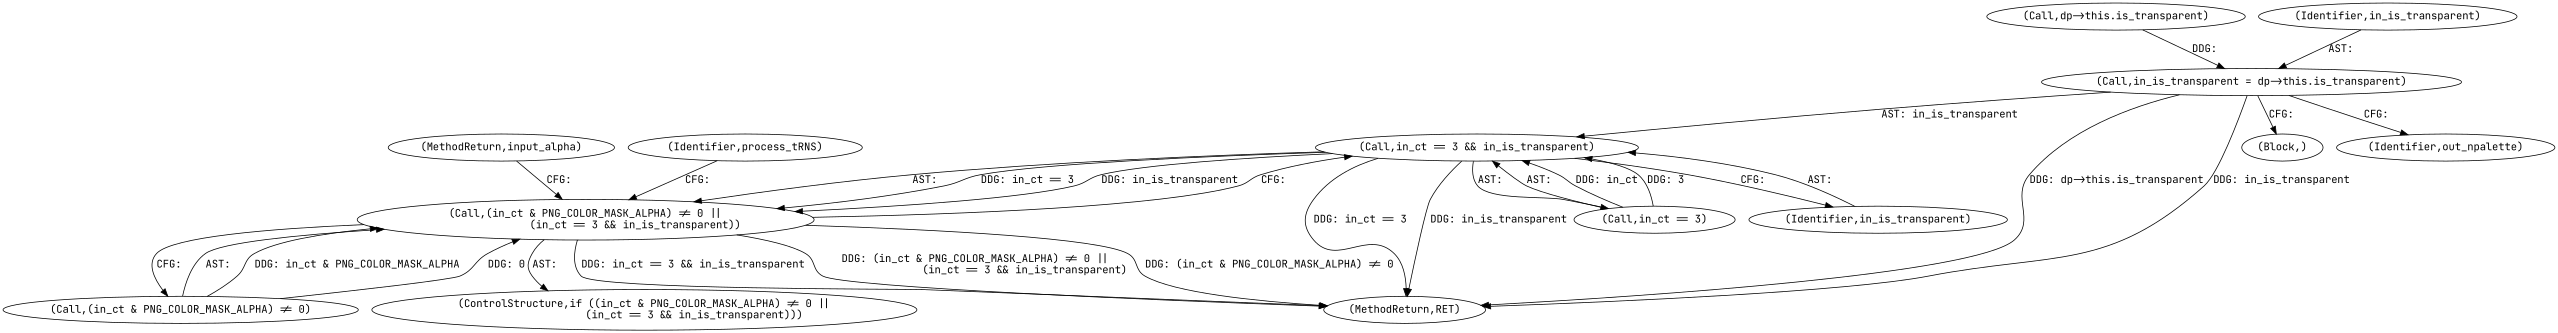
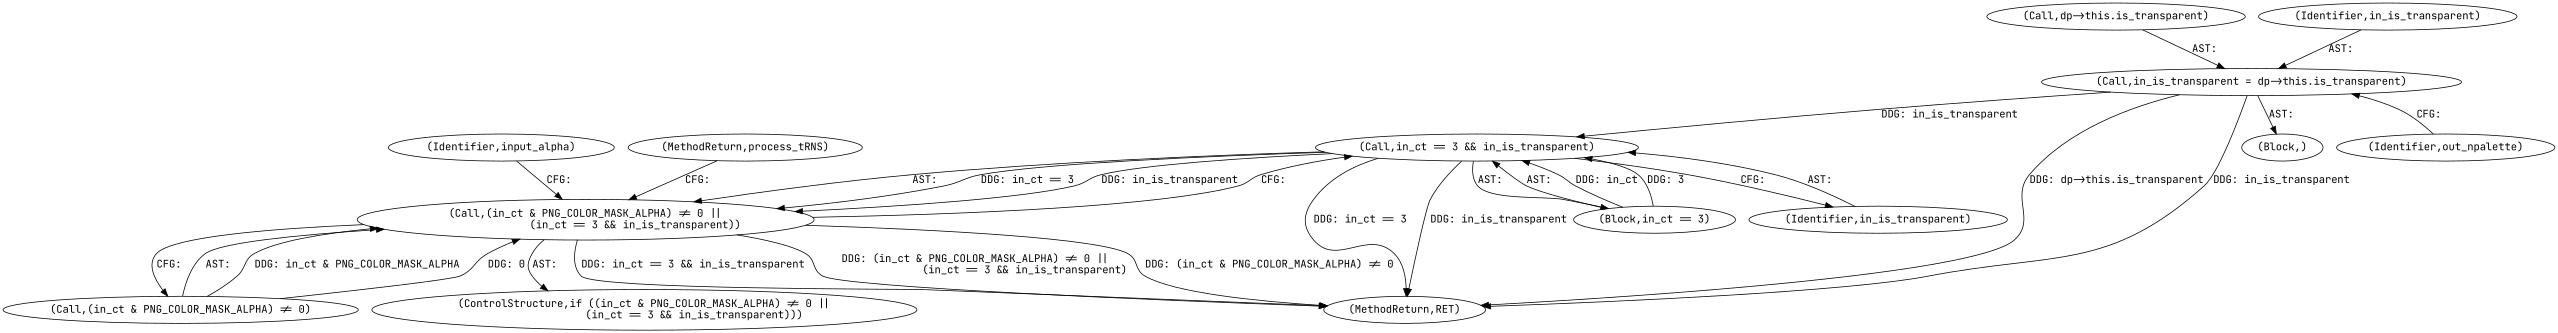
  digraph {
    fontname="JetBrains Mono"
    node [fontname="JetBrains Mono"]
    edge [fontname="JetBrains Mono"]
    n1 [label="(Call,in_is_transparent = dp->this.is_transparent)"]
    n2 [label="(Call,in_ct == 3 && in_is_transparent)"]
    n3 [label="(MethodReturn,RET)"]
    n4 [label="(Block,)"]
    n5 [label="(Call,(in_ct & PNG_COLOR_MASK_ALPHA) != 0 ||\n                (in_ct == 3 && in_is_transparent))"]
-   n6 [label="(Call,in_ct == 3)"]
+   n6 [label="(Block,in_ct == 3)"]
    n7 [label="(Identifier,in_is_transparent)"]
    n8 [label="(Call,dp->this.is_transparent)"]
    n9 [label="(Call,(in_ct & PNG_COLOR_MASK_ALPHA) != 0)"]
    n10 [label="(ControlStructure,if ((in_ct & PNG_COLOR_MASK_ALPHA) != 0 ||\n                (in_ct == 3 && in_is_transparent)))"]
-   n11 [label="(MethodReturn,input_alpha)"]
+   n11 [label="(Identifier,input_alpha)"]
    n12 [label="(Identifier,in_is_transparent)"]
    n13 [label="(Identifier,out_npalette)"]
-   n14 [label="(Identifier,process_tRNS)"]
-   n1 -> n2 [label="AST: in_is_transparent"]
+   n14 [label="(MethodReturn,process_tRNS)"]
+   n1 -> n2 [label="DDG: in_is_transparent"]
    n1 -> n3 [label="DDG: dp->this.is_transparent"]
    n1 -> n3 [label="DDG: in_is_transparent"]
-   n1 -> n4 [label="CFG: "]
+   n1 -> n4 [label="AST: "]
    n2 -> n3 [label="DDG: in_ct == 3"]
    n2 -> n3 [label="DDG: in_is_transparent"]
    n2 -> n5 [label="AST: "]
    n2 -> n5 [label="DDG: in_ct == 3"]
    n2 -> n5 [label="DDG: in_is_transparent"]
    n2 -> n6 [label="AST: "]
    n2 -> n7 [label="CFG: "]
    n5 -> n2 [label="CFG: "]
    n5 -> n3 [label="DDG: in_ct == 3 && in_is_transparent"]
    n5 -> n3 [label="DDG: (in_ct & PNG_COLOR_MASK_ALPHA) != 0 ||\n                (in_ct == 3 && in_is_transparent)"]
    n5 -> n3 [label="DDG: (in_ct & PNG_COLOR_MASK_ALPHA) != 0"]
    n5 -> n9 [label="CFG: "]
    n5 -> n10 [label="AST: "]
    n6 -> n2 [label="AST: "]
    n6 -> n2 [label="DDG: in_ct"]
    n6 -> n2 [label="DDG: 3"]
    n7 -> n2 [label="AST: "]
-   n8 -> n1 [label="DDG: "]
+   n8 -> n1 [label="AST: "]
    n9 -> n5 [label="AST: "]
    n9 -> n5 [label="DDG: in_ct & PNG_COLOR_MASK_ALPHA"]
    n9 -> n5 [label="DDG: 0"]
    n11 -> n5 [label="CFG: "]
    n12 -> n1 [label="AST: "]
-   n1 -> n13 [label="CFG: "]
+   n13 -> n1 [label="CFG: "]
    n14 -> n5 [label="CFG: "]
  }
